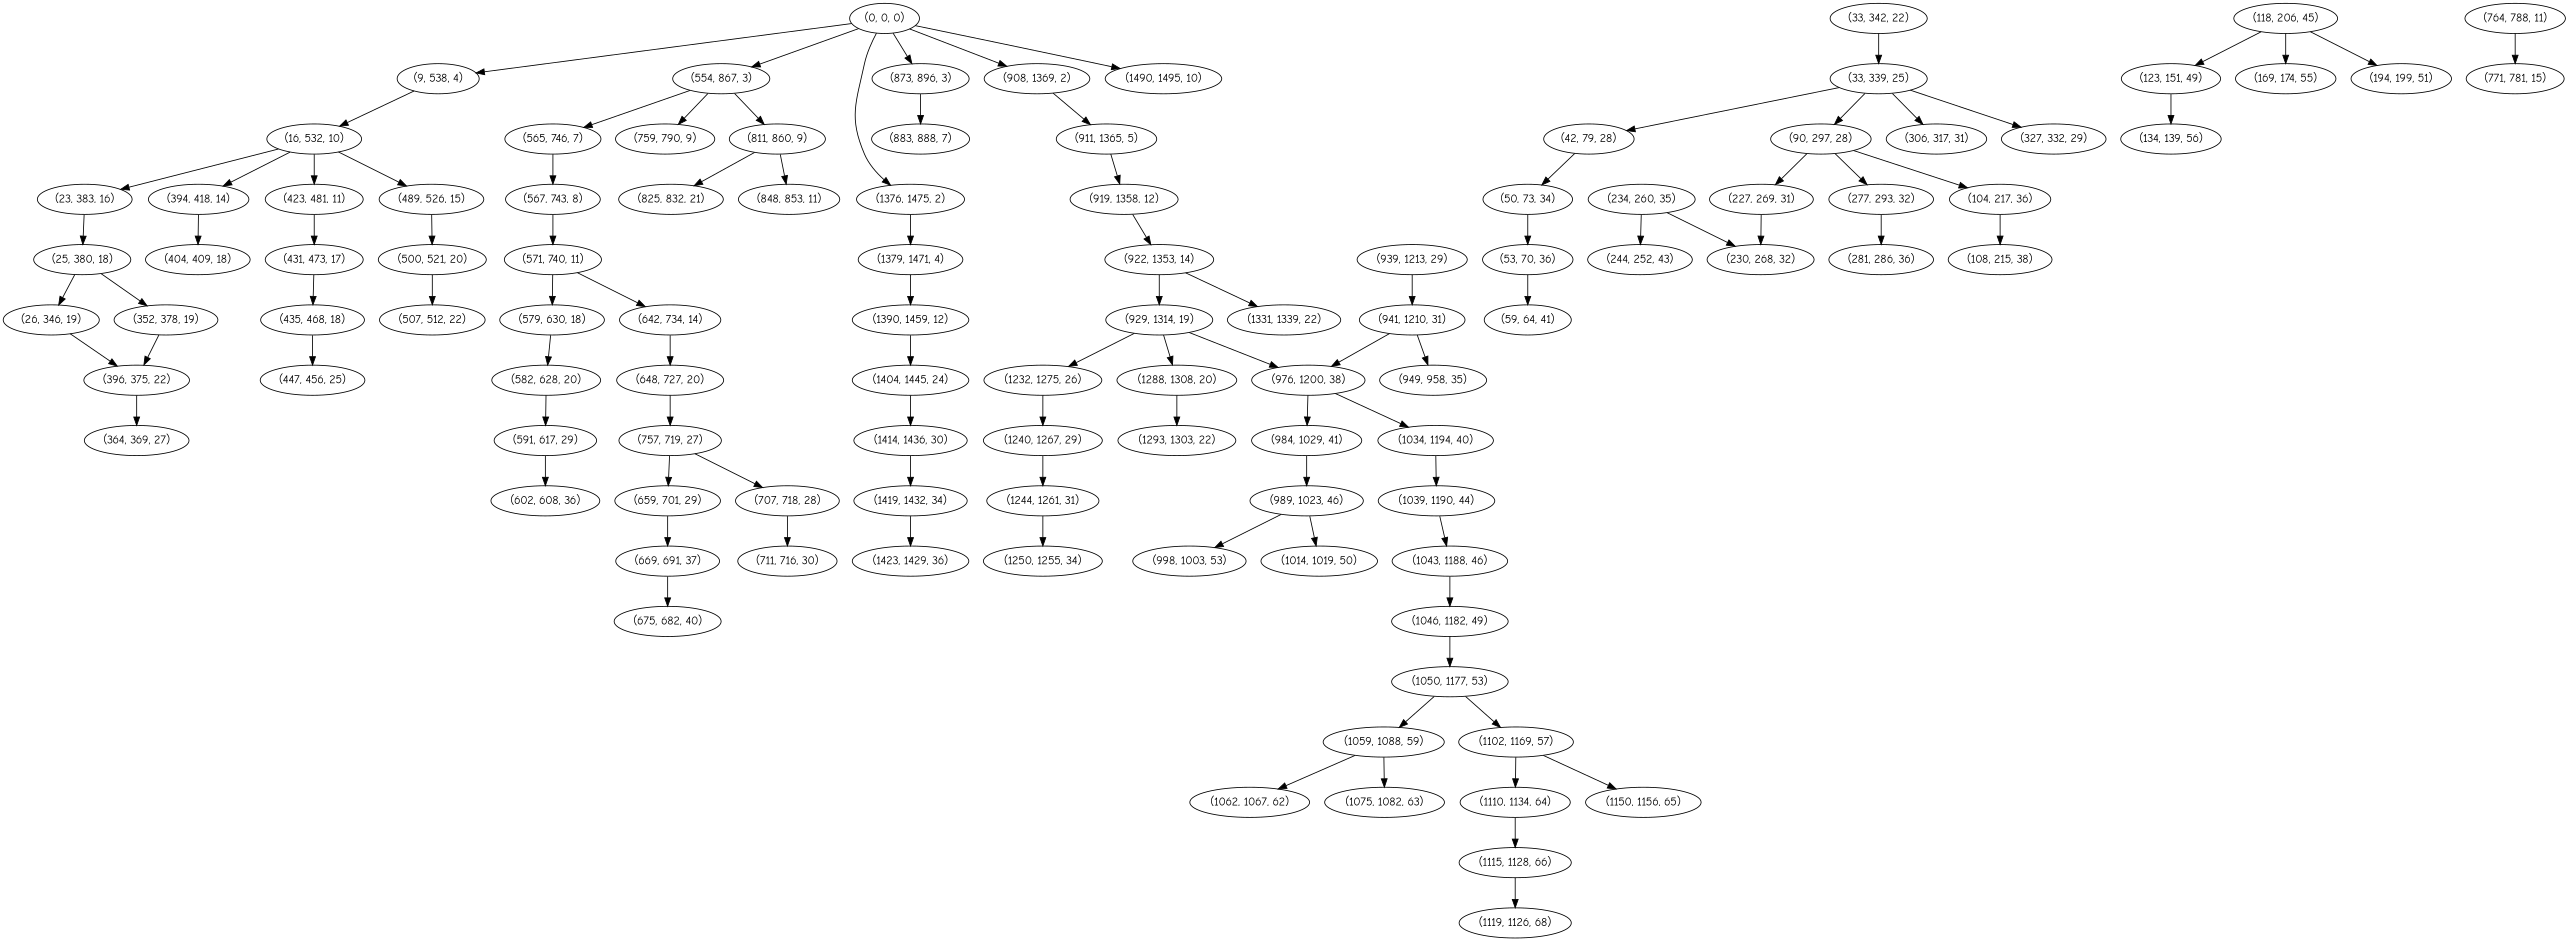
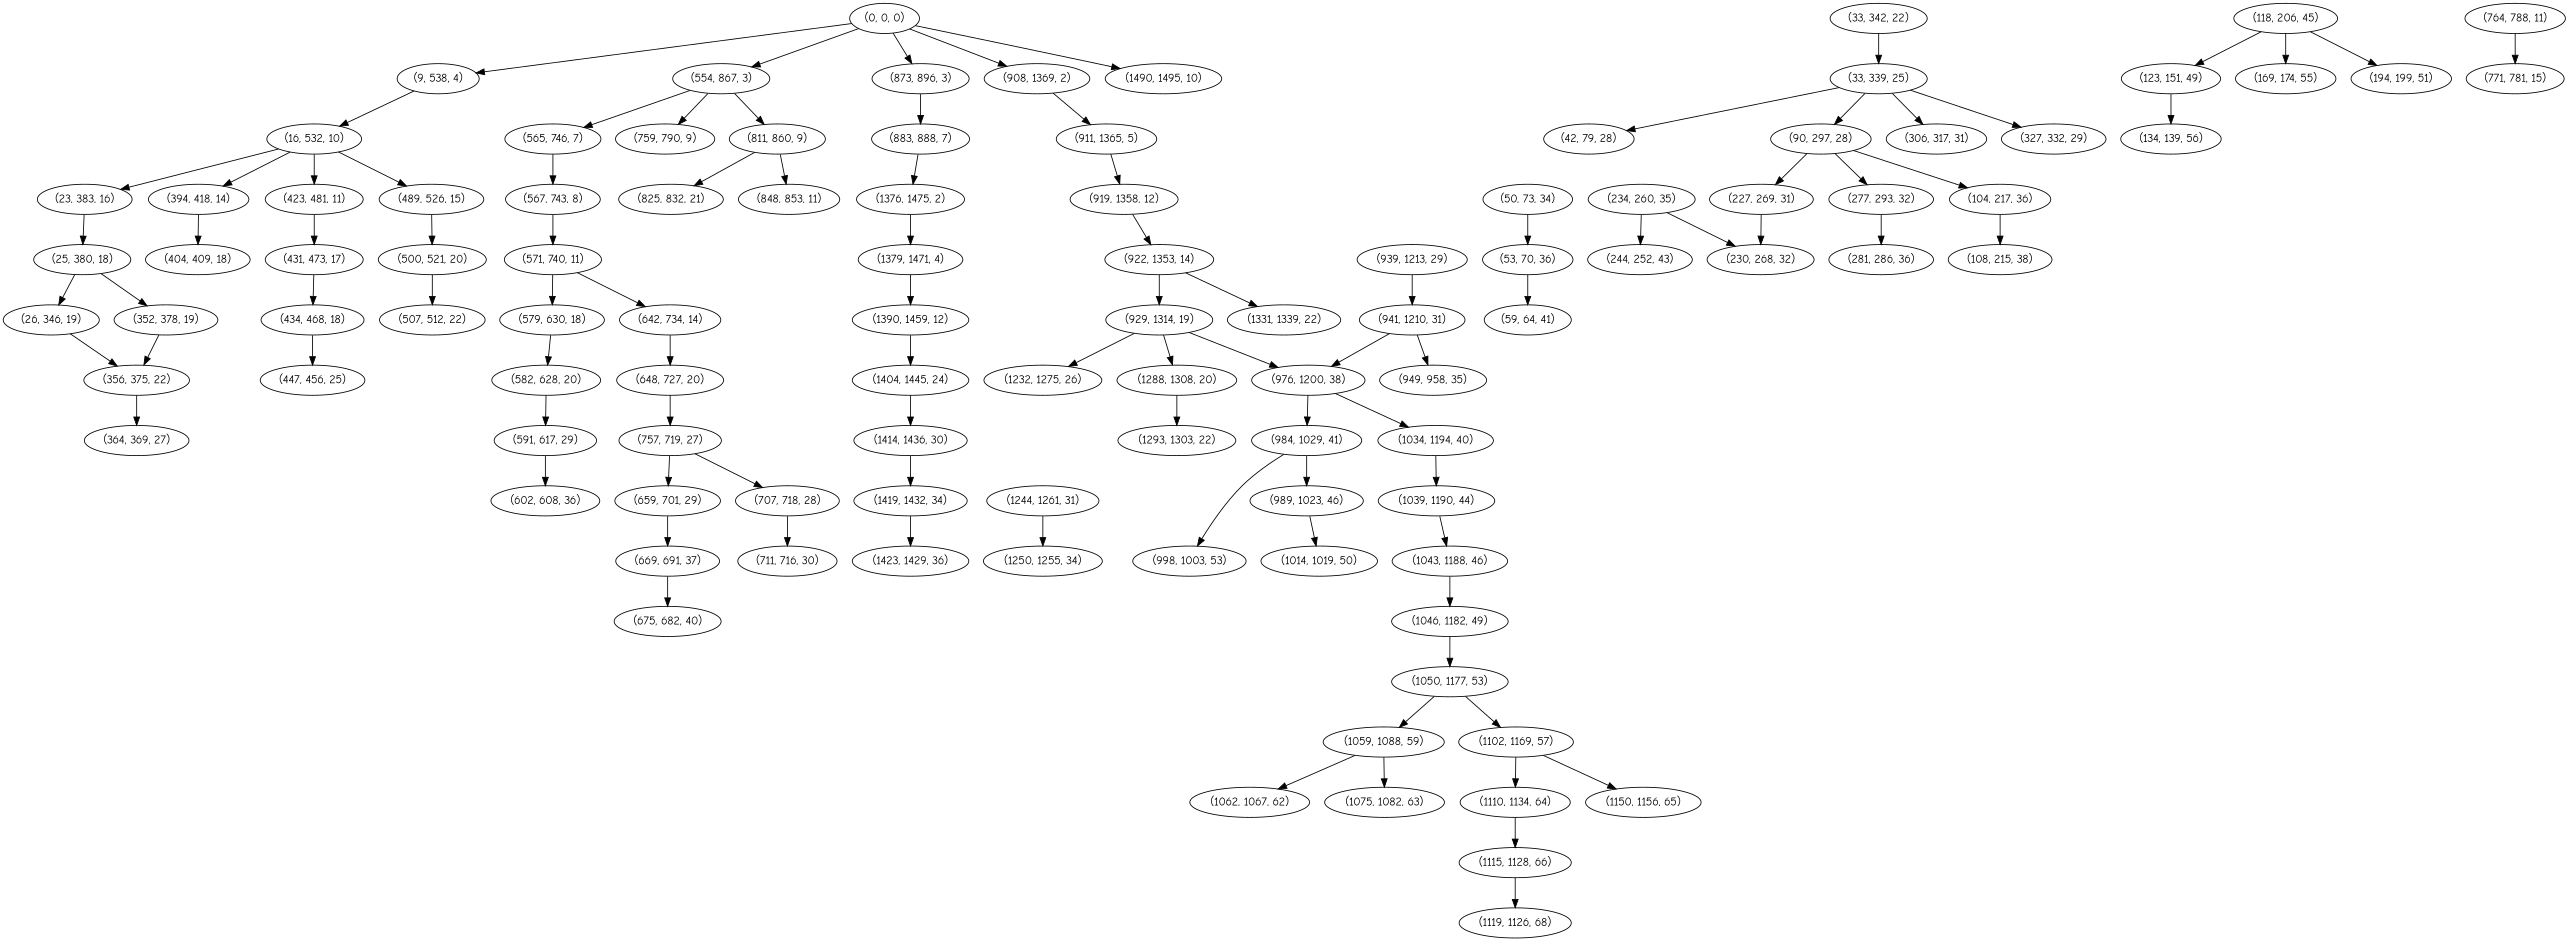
  digraph {
    fontname="Comic Neue"
    node [fontname="Comic Neue"]
    edge [fontname="Comic Neue"]
    "(0, 0, 0)"
    "(9, 538, 4)"
    "(554, 867, 3)"
    "(873, 896, 3)"
    "(908, 1369, 2)"
    "(1376, 1475, 2)"
    "(1490, 1495, 10)"
    "(16, 532, 10)"
    "(565, 746, 7)"
    "(759, 790, 9)"
    "(811, 860, 9)"
    "(883, 888, 7)"
    "(911, 1365, 5)"
    "(1379, 1471, 4)"
    "(23, 383, 16)"
    "(394, 418, 14)"
    "(423, 481, 11)"
    "(489, 526, 15)"
    "(25, 380, 18)"
    "(404, 409, 18)"
    "(431, 473, 17)"
    "(500, 521, 20)"
    "(26, 346, 19)"
    "(352, 378, 19)"
-   "(356, 375, 22)" [label="(396, 375, 22)"]
+   "(356, 375, 22)"
    n26 [label="(33, 339, 25)"]
    "(33, 342, 22)"
    "(42, 79, 28)"
    "(90, 297, 28)"
    "(306, 317, 31)"
    "(327, 332, 29)"
    "(50, 73, 34)"
    "(104, 217, 36)"
    "(227, 269, 31)"
    "(277, 293, 32)"
    "(53, 70, 36)"
    "(59, 64, 41)"
    "(108, 215, 38)"
    "(230, 268, 32)"
    "(281, 286, 36)"
    "(118, 206, 45)"
    "(123, 151, 49)"
    "(169, 174, 55)"
    "(194, 199, 51)"
    "(134, 139, 56)"
    "(234, 260, 35)"
    "(244, 252, 43)"
    "(364, 369, 27)"
-   "(435, 468, 18)"
+   "(435, 468, 18)" [label="(434, 468, 18)"]
    "(447, 456, 25)"
    "(507, 512, 22)"
    "(567, 743, 8)"
    "(825, 832, 21)"
    "(848, 853, 11)"
    "(571, 740, 11)"
    "(579, 630, 18)"
    "(642, 734, 14)"
    "(582, 628, 20)"
    "(648, 727, 20)"
    "(591, 617, 29)"
    "(602, 608, 36)"
    n62 [label="(757, 719, 27)"]
    "(659, 701, 29)"
    "(707, 718, 28)"
    "(669, 691, 37)"
    "(711, 716, 30)"
    "(675, 682, 40)"
    "(764, 788, 11)"
    "(771, 781, 15)"
    "(919, 1358, 12)"
    "(922, 1353, 14)"
    "(929, 1314, 19)"
    "(1331, 1339, 22)"
    "(1232, 1275, 26)"
    "(1288, 1308, 20)"
    "(976, 1200, 38)"
    "(939, 1213, 29)"
    "(941, 1210, 31)"
-   "(1240, 1267, 29)"
    "(1293, 1303, 22)"
    "(949, 958, 35)"
    "(984, 1029, 41)"
    "(1034, 1194, 40)"
    "(989, 1023, 46)"
    "(1039, 1190, 44)"
    "(998, 1003, 53)"
    "(1014, 1019, 50)"
    "(1043, 1188, 46)"
    "(1046, 1182, 49)"
    "(1050, 1177, 53)"
    "(1059, 1088, 59)"
    "(1102, 1169, 57)"
    "(1062, 1067, 62)"
    "(1075, 1082, 63)"
    "(1110, 1134, 64)"
    "(1150, 1156, 65)"
    "(1115, 1128, 66)"
    "(1119, 1126, 68)"
    "(1244, 1261, 31)"
    "(1250, 1255, 34)"
    "(1390, 1459, 12)"
    "(1404, 1445, 24)"
    "(1414, 1436, 30)"
    "(1419, 1432, 34)"
    "(1423, 1429, 36)"
    "(0, 0, 0)" -> "(9, 538, 4)"
    "(0, 0, 0)" -> "(554, 867, 3)"
    "(0, 0, 0)" -> "(873, 896, 3)"
    "(0, 0, 0)" -> "(908, 1369, 2)"
-   "(0, 0, 0)" -> "(1376, 1475, 2)"
+   "(883, 888, 7)" -> "(1376, 1475, 2)"
    "(0, 0, 0)" -> "(1490, 1495, 10)"
    "(9, 538, 4)" -> "(16, 532, 10)"
    "(554, 867, 3)" -> "(565, 746, 7)"
    "(554, 867, 3)" -> "(759, 790, 9)"
    "(554, 867, 3)" -> "(811, 860, 9)"
    "(873, 896, 3)" -> "(883, 888, 7)"
    "(908, 1369, 2)" -> "(911, 1365, 5)"
    "(1376, 1475, 2)" -> "(1379, 1471, 4)"
    "(16, 532, 10)" -> "(23, 383, 16)"
    "(16, 532, 10)" -> "(394, 418, 14)"
    "(16, 532, 10)" -> "(423, 481, 11)"
    "(16, 532, 10)" -> "(489, 526, 15)"
    "(565, 746, 7)" -> "(567, 743, 8)"
    "(811, 860, 9)" -> "(825, 832, 21)"
    "(811, 860, 9)" -> "(848, 853, 11)"
    "(911, 1365, 5)" -> "(919, 1358, 12)"
    "(1379, 1471, 4)" -> "(1390, 1459, 12)"
    "(23, 383, 16)" -> "(25, 380, 18)"
    "(394, 418, 14)" -> "(404, 409, 18)"
    "(423, 481, 11)" -> "(431, 473, 17)"
    "(489, 526, 15)" -> "(500, 521, 20)"
    "(25, 380, 18)" -> "(26, 346, 19)"
    "(25, 380, 18)" -> "(352, 378, 19)"
    "(431, 473, 17)" -> "(435, 468, 18)"
    "(500, 521, 20)" -> "(507, 512, 22)"
    "(26, 346, 19)" -> "(356, 375, 22)"
    "(352, 378, 19)" -> "(356, 375, 22)"
    "(356, 375, 22)" -> "(364, 369, 27)"
    n26 -> "(42, 79, 28)"
    n26 -> "(90, 297, 28)"
    n26 -> "(306, 317, 31)"
    n26 -> "(327, 332, 29)"
    "(33, 342, 22)" -> n26
-   "(42, 79, 28)" -> "(50, 73, 34)"
    "(90, 297, 28)" -> "(104, 217, 36)"
    "(90, 297, 28)" -> "(227, 269, 31)"
    "(90, 297, 28)" -> "(277, 293, 32)"
    "(50, 73, 34)" -> "(53, 70, 36)"
    "(104, 217, 36)" -> "(108, 215, 38)"
    "(227, 269, 31)" -> "(230, 268, 32)"
    "(277, 293, 32)" -> "(281, 286, 36)"
    "(53, 70, 36)" -> "(59, 64, 41)"
    "(118, 206, 45)" -> "(123, 151, 49)"
    "(118, 206, 45)" -> "(169, 174, 55)"
    "(118, 206, 45)" -> "(194, 199, 51)"
    "(123, 151, 49)" -> "(134, 139, 56)"
    "(234, 260, 35)" -> "(230, 268, 32)"
    "(234, 260, 35)" -> "(244, 252, 43)"
    "(435, 468, 18)" -> "(447, 456, 25)"
    "(567, 743, 8)" -> "(571, 740, 11)"
    "(571, 740, 11)" -> "(579, 630, 18)"
    "(571, 740, 11)" -> "(642, 734, 14)"
    "(579, 630, 18)" -> "(582, 628, 20)"
    "(642, 734, 14)" -> "(648, 727, 20)"
    "(582, 628, 20)" -> "(591, 617, 29)"
    "(648, 727, 20)" -> n62
    "(591, 617, 29)" -> "(602, 608, 36)"
    n62 -> "(659, 701, 29)"
    n62 -> "(707, 718, 28)"
    "(659, 701, 29)" -> "(669, 691, 37)"
    "(707, 718, 28)" -> "(711, 716, 30)"
    "(669, 691, 37)" -> "(675, 682, 40)"
    "(764, 788, 11)" -> "(771, 781, 15)"
    "(919, 1358, 12)" -> "(922, 1353, 14)"
    "(922, 1353, 14)" -> "(929, 1314, 19)"
    "(922, 1353, 14)" -> "(1331, 1339, 22)"
    "(929, 1314, 19)" -> "(1232, 1275, 26)"
    "(929, 1314, 19)" -> "(1288, 1308, 20)"
    "(929, 1314, 19)" -> "(976, 1200, 38)"
-   "(1232, 1275, 26)" -> "(1240, 1267, 29)"
    "(1288, 1308, 20)" -> "(1293, 1303, 22)"
    "(976, 1200, 38)" -> "(984, 1029, 41)"
    "(976, 1200, 38)" -> "(1034, 1194, 40)"
    "(939, 1213, 29)" -> "(941, 1210, 31)"
    "(941, 1210, 31)" -> "(976, 1200, 38)"
    "(941, 1210, 31)" -> "(949, 958, 35)"
-   "(1240, 1267, 29)" -> "(1244, 1261, 31)"
    "(984, 1029, 41)" -> "(989, 1023, 46)"
    "(1034, 1194, 40)" -> "(1039, 1190, 44)"
-   "(989, 1023, 46)" -> "(998, 1003, 53)"
+   "(984, 1029, 41)" -> "(998, 1003, 53)"
    "(989, 1023, 46)" -> "(1014, 1019, 50)"
    "(1039, 1190, 44)" -> "(1043, 1188, 46)"
    "(1043, 1188, 46)" -> "(1046, 1182, 49)"
    "(1046, 1182, 49)" -> "(1050, 1177, 53)"
    "(1050, 1177, 53)" -> "(1059, 1088, 59)"
    "(1050, 1177, 53)" -> "(1102, 1169, 57)"
    "(1059, 1088, 59)" -> "(1062, 1067, 62)"
    "(1059, 1088, 59)" -> "(1075, 1082, 63)"
    "(1102, 1169, 57)" -> "(1110, 1134, 64)"
    "(1102, 1169, 57)" -> "(1150, 1156, 65)"
    "(1110, 1134, 64)" -> "(1115, 1128, 66)"
    "(1115, 1128, 66)" -> "(1119, 1126, 68)"
    "(1244, 1261, 31)" -> "(1250, 1255, 34)"
    "(1390, 1459, 12)" -> "(1404, 1445, 24)"
    "(1404, 1445, 24)" -> "(1414, 1436, 30)"
    "(1414, 1436, 30)" -> "(1419, 1432, 34)"
    "(1419, 1432, 34)" -> "(1423, 1429, 36)"
  }
